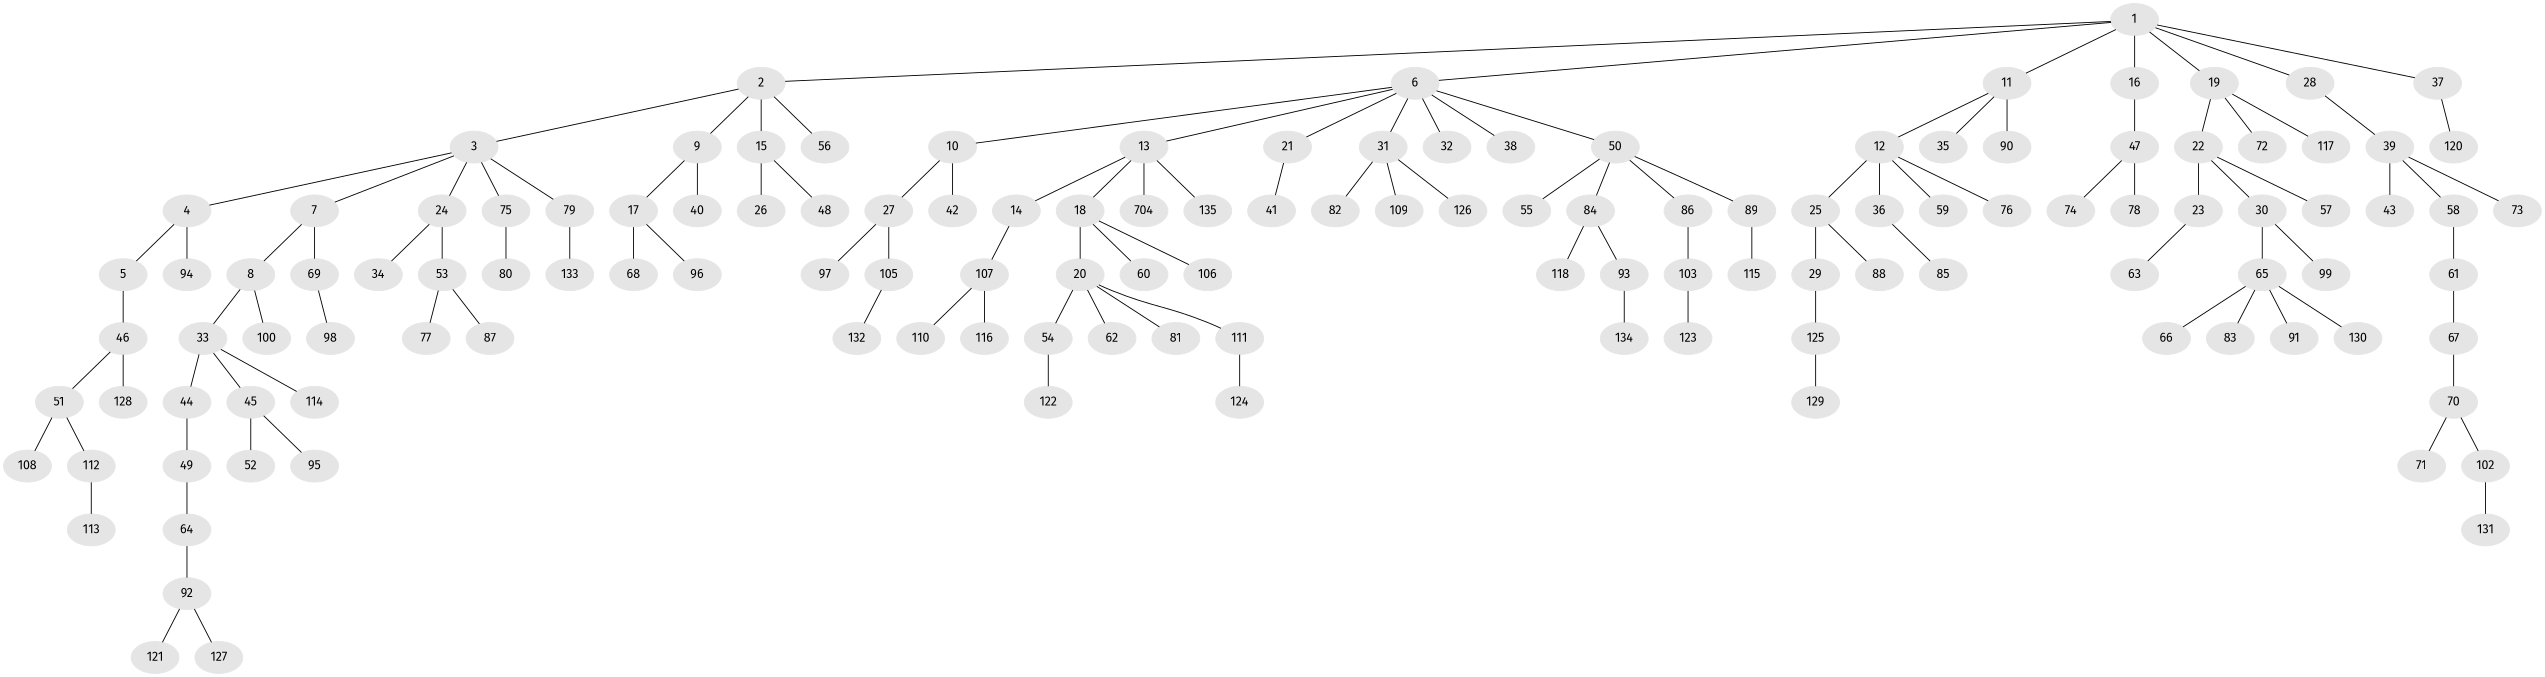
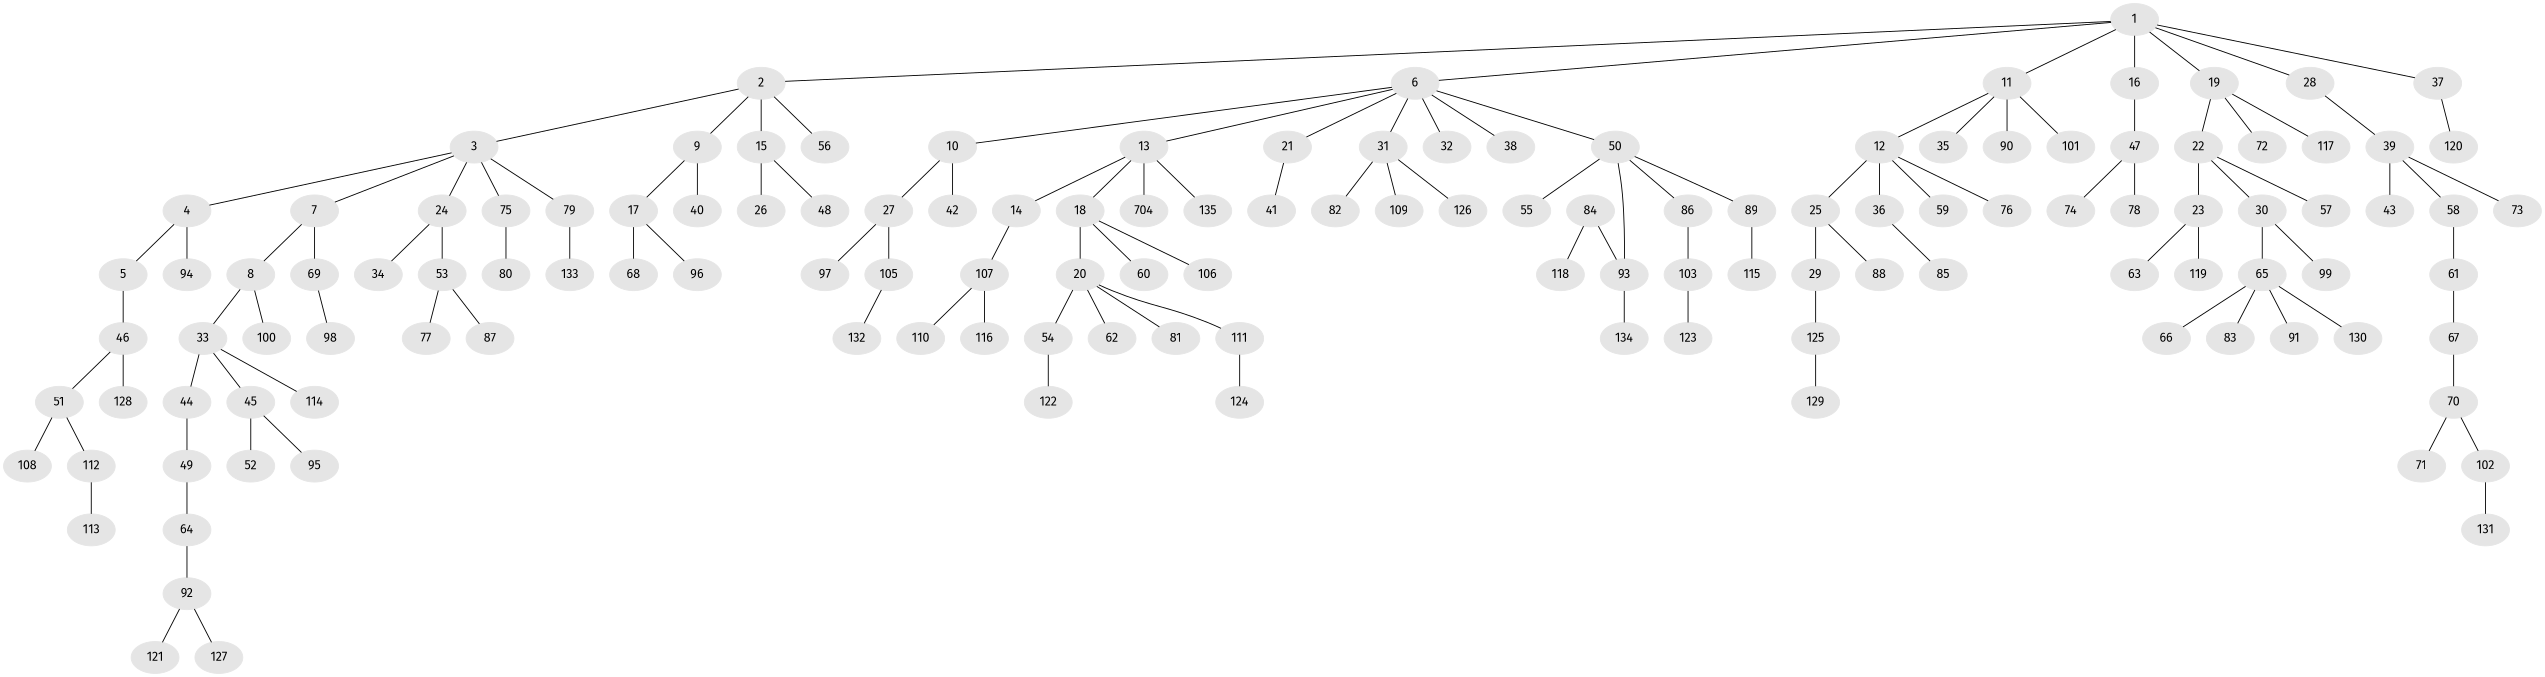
  graph {
    fontname="Fira Sans"
    node [color=gray90 fontname="Fira Sans" style=filled]
    edge [fontname="Fira Sans"]
    1
    2
    6
    11
    16
    19
    28
    37
    3
    9
    15
    56
    10
    13
    21
    31
    32
    38
    50
    12
    35
    90
+   101
    47
    22
    72
    117
    39
    120
    4
    7
    24
    75
    79
    17
    40
    26
    48
    5
    94
    8
    69
    34
    53
    80
    133
    46
    51
    128
    27
    42
    14
    18
    n54 [label=704]
    135
    41
    82
    109
    126
    55
    84
    86
    89
    33
    100
    98
    44
    45
    114
    68
    96
    97
    105
    25
    36
    59
    76
    29
    88
    85
    107
    20
    60
    106
    110
    116
    74
    78
    54
    62
    81
    111
    23
    30
    57
    122
    124
    63
+   119
    65
    99
    77
    87
    125
    132
    43
    58
    73
    129
    66
    83
    91
    130
    49
    52
    95
    61
    64
    108
    112
    92
    93
    118
    103
    115
    113
    67
    70
    121
    127
    71
    102
    131
    134
    123
    1 -- 2
    1 -- 6
    1 -- 11
    1 -- 16
    1 -- 19
    1 -- 28
    1 -- 37
    2 -- 3
    2 -- 9
    2 -- 15
    2 -- 56
    6 -- 10
    6 -- 13
    6 -- 21
    6 -- 31
    6 -- 32
    6 -- 38
    6 -- 50
    11 -- 12
    11 -- 35
    11 -- 90
+   11 -- 101
    16 -- 47
    19 -- 22
    19 -- 72
    19 -- 117
    28 -- 39
    37 -- 120
    3 -- 4
    3 -- 7
    3 -- 24
    3 -- 75
    3 -- 79
    9 -- 17
    9 -- 40
    15 -- 26
    15 -- 48
    10 -- 27
    10 -- 42
    13 -- 14
    13 -- 18
    13 -- n54
    13 -- 135
    21 -- 41
    31 -- 82
    31 -- 109
    31 -- 126
    50 -- 55
-   50 -- 84
+   50 -- 93
    50 -- 86
    50 -- 89
    12 -- 25
    12 -- 36
    12 -- 59
    12 -- 76
    47 -- 74
    47 -- 78
    22 -- 23
    22 -- 30
    22 -- 57
    39 -- 43
    39 -- 58
    39 -- 73
    4 -- 5
    4 -- 94
    7 -- 8
    7 -- 69
    24 -- 34
    24 -- 53
    75 -- 80
    79 -- 133
    17 -- 68
    17 -- 96
    5 -- 46
    8 -- 33
    8 -- 100
    69 -- 98
    53 -- 77
    53 -- 87
    46 -- 51
    46 -- 128
    51 -- 108
    51 -- 112
    27 -- 97
    27 -- 105
    14 -- 107
    18 -- 20
    18 -- 60
    18 -- 106
    84 -- 93
    84 -- 118
    86 -- 103
    89 -- 115
    33 -- 44
    33 -- 45
    33 -- 114
    44 -- 49
    45 -- 52
    45 -- 95
    105 -- 132
    25 -- 29
    25 -- 88
    36 -- 85
    29 -- 125
    107 -- 110
    107 -- 116
    20 -- 54
    20 -- 62
    20 -- 81
    20 -- 111
    54 -- 122
    111 -- 124
    23 -- 63
+   23 -- 119
    30 -- 65
    30 -- 99
    65 -- 66
    65 -- 83
    65 -- 91
    65 -- 130
    125 -- 129
    58 -- 61
    49 -- 64
    61 -- 67
    64 -- 92
    112 -- 113
    92 -- 121
    92 -- 127
    93 -- 134
    103 -- 123
    67 -- 70
    70 -- 71
    70 -- 102
    102 -- 131
  }
